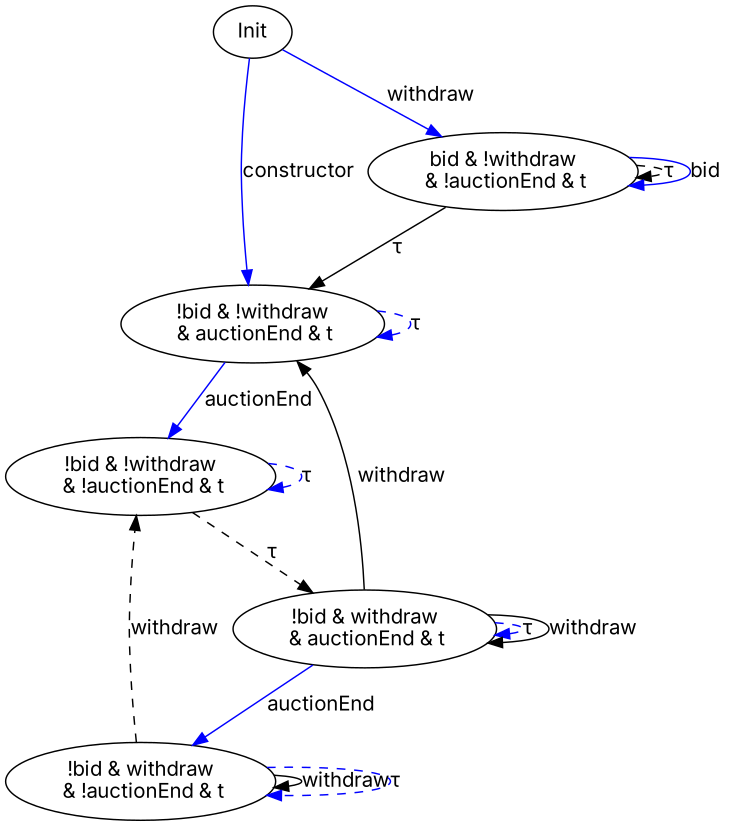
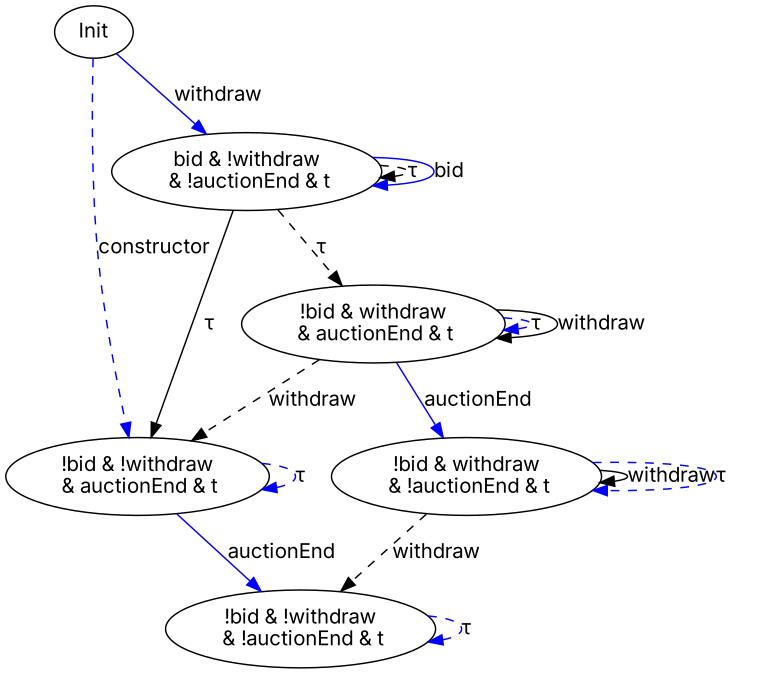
  digraph {
    fontname=Inter
    node [fontname=Inter]
    edge [color=blue fontname=Inter]
    n1 [label=Init]
    n2 [label="!bid & !withdraw\n & auctionEnd & t\n"]
    n3 [label="bid & !withdraw\n & !auctionEnd & t\n"]
    n4 [label="!bid & !withdraw\n & !auctionEnd & t\n"]
    n5 [label="!bid & withdraw\n & auctionEnd & t\n"]
    n6 [label="!bid & withdraw\n & !auctionEnd & t\n"]
-   n1 -> n2 [label=constructor]
+   n1 -> n2 [label=constructor style=dashed]
    n1 -> n3 [label=withdraw]
    n2 -> n2 [label="τ" style=dashed]
    n2 -> n4 [label=auctionEnd]
    n3 -> n2 [color=black label="τ" style=solid]
    n3 -> n3 [color=black label="τ" style=dashed]
    n3 -> n3 [label=bid]
-   n4 -> n5 [color=black label="τ" style=dashed]
+   n3 -> n5 [color=black label="τ" style=dashed]
    n4 -> n4 [label="τ" style=dashed]
-   n5 -> n2 [color=black label=withdraw]
+   n5 -> n2 [color=black label=withdraw style=dashed]
    n5 -> n5 [label="τ" style=dashed]
    n5 -> n5 [color=black label=withdraw]
    n5 -> n6 [label=auctionEnd]
    n6 -> n4 [color=black label=withdraw style=dashed]
    n6 -> n6 [color=black label=withdraw]
    n6 -> n6 [label="τ" style=dashed]
  }
